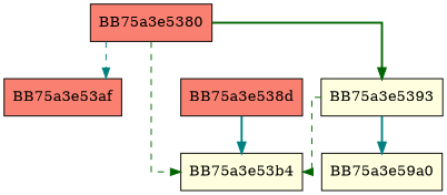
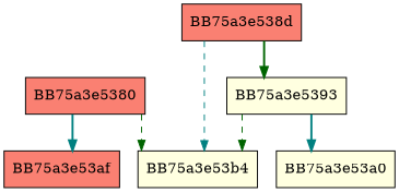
  digraph {
    splines=ortho
    node [fillcolor=salmon shape=box style=filled]
    edge [color=teal style=dashed]
    BB75a3e5380
    BB75a3e53af
    BB75a3e53b4 [fillcolor=lightyellow]
    BB75a3e538d
    BB75a3e5393 [fillcolor=lightyellow]
-   BB75a3e53a0 [fillcolor=lightyellow label=BB75a3e59a0]
-   BB75a3e5380 -> BB75a3e53af
+   BB75a3e53a0 [fillcolor=lightyellow]
+   BB75a3e5380 -> BB75a3e53af [style=bold]
    BB75a3e5380 -> BB75a3e53b4 [color=darkgreen]
-   BB75a3e538d -> BB75a3e53b4 [style=bold]
-   BB75a3e5380 -> BB75a3e5393 [color=darkgreen style=bold]
+   BB75a3e538d -> BB75a3e53b4
+   BB75a3e538d -> BB75a3e5393 [color=darkgreen style=bold]
    BB75a3e5393 -> BB75a3e53b4 [color=darkgreen]
    BB75a3e5393 -> BB75a3e53a0 [style=bold]
  }
